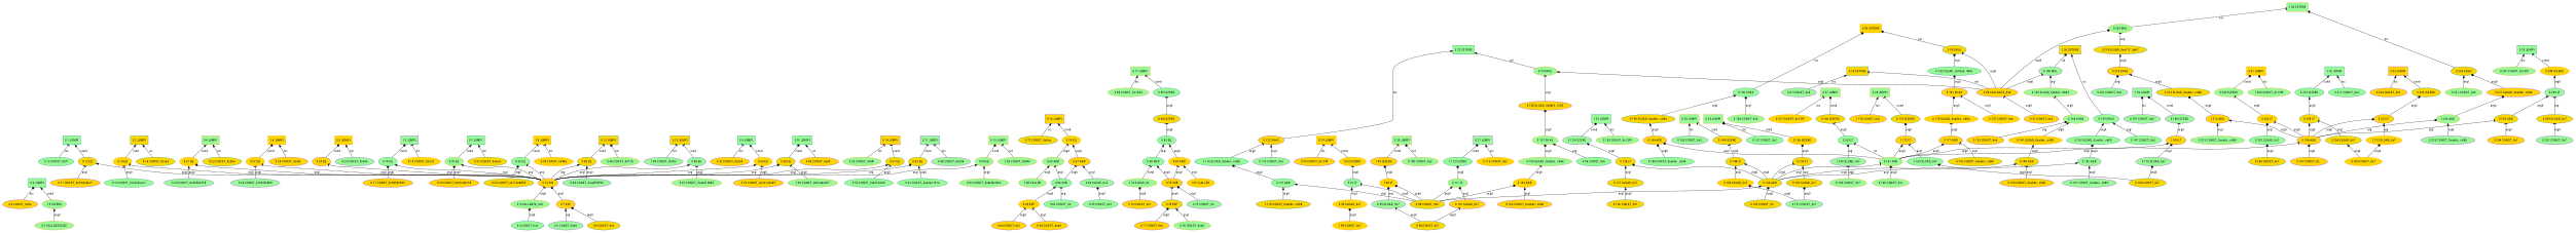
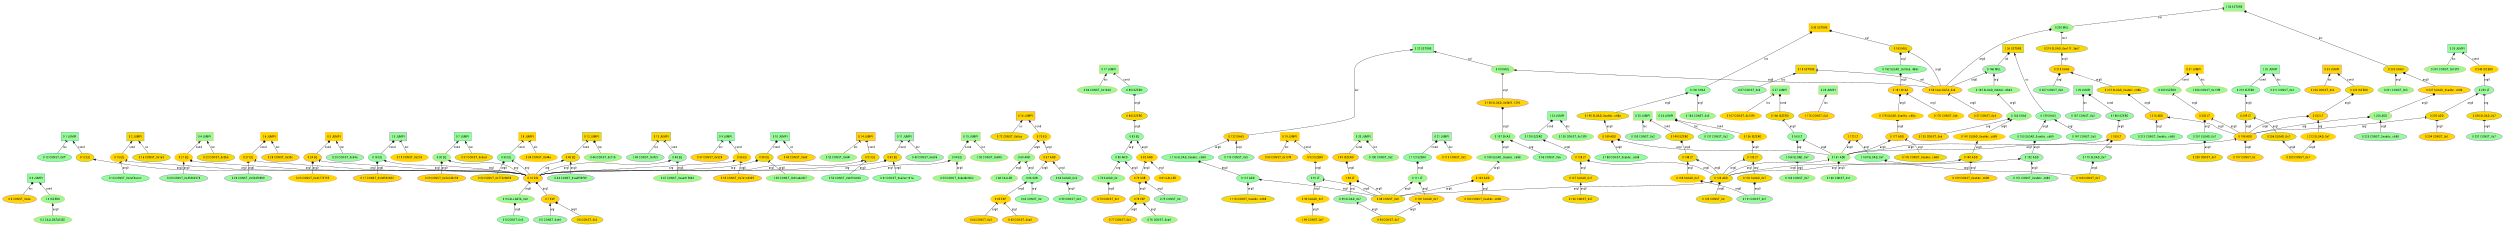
  digraph {
    fontname="Roboto Condensed"
    rankdir=BT
    node [color=teal fillcolor=gold fontname="Roboto Condensed" shape=oval style=filled]
    edge [arrowhead=normal fontname="Roboto Condensed"]
    n1 [fillcolor=palegreen label="0 0 JUMPI" shape=box]
    n2 [fillcolor=palegreen label="0 1 JUMPI" shape=box]
    n3 [label="0 2 JUMPI" shape=box]
    n4 [color=purple fillcolor=palegreen label="0 3 JUMPI" shape=box]
    n5 [color=darkorange fillcolor=palegreen label="0 4 JUMPI" shape=box]
    n6 [color=darkorange label="0 5 JUMPI" shape=box]
    n7 [color=darkorange label="0 6 JUMPI" shape=box]
    n8 [fillcolor=palegreen label="0 7 JUMPI" shape=box]
    n9 [color=darkorange label="0 8 JUMPI" shape=box]
    n10 [fillcolor=palegreen label="0 9 JUMPI" shape=box]
    n11 [fillcolor=palegreen label="0 10 JUMPI" shape=box]
    n12 [color=purple fillcolor=palegreen label="0 11 JUMPI" shape=box]
    n13 [label="0 12 JUMPI" shape=box]
    n14 [label="0 13 JUMPI" shape=box]
    n15 [color=purple label="0 14 JUMPI" shape=box]
    n16 [color=darkorange fillcolor=palegreen label="0 15 JUMPI" shape=box]
    n17 [color=purple label="0 16 JUMPI" shape=box]
    n18 [color=darkorange fillcolor=palegreen label="0 17 JUMPI" shape=box]
    n19 [label="0 18 SSTORE" shape=box]
    n20 [color=darkorange label="0 19 JUMPI" shape=box]
    n21 [color=darkorange fillcolor=palegreen label="0 20 JUMPI" shape=box]
    n22 [color=purple fillcolor=palegreen label="0 21 JUMPI" shape=box]
    n23 [fillcolor=palegreen label="0 22 SSTORE" shape=box]
    n24 [fillcolor=palegreen label="0 23 JUMPI" shape=box]
    n25 [color=darkorange fillcolor=palegreen label="0 24 JUMPI" shape=box]
    n26 [color=darkorange fillcolor=palegreen label="0 25 JUMPI" shape=box]
    n27 [label="0 26 SSTORE" shape=box]
    n28 [color=darkorange fillcolor=palegreen label="0 27 JUMPI" shape=box]
    n29 [color=darkorange fillcolor=palegreen label="0 28 JUMPI" shape=box]
    n30 [color=purple fillcolor=palegreen label="0 29 JUMPI" shape=box]
    n31 [color=darkorange label="0 30 SSTORE" shape=box]
    n32 [color=darkorange label="0 31 JUMPI" shape=box]
    n33 [fillcolor=palegreen label="0 32 JUMPI" shape=box]
    n34 [color=purple label="0 33 JUMPI" shape=box]
    n35 [color=darkorange fillcolor=palegreen label="0 34 SSTORE" shape=box]
    n36 [fillcolor=palegreen label="0 35 JUMPI" shape=box]
    n37 [color=purple label="0 4 CONST_0xda"]
    n38 [color=darkorange fillcolor=palegreen label="0 3 ISZERO"]
    n39 [color=darkorange fillcolor=palegreen label="0 2 CALLDATASIZE"]
    n40 [fillcolor=palegreen label="0 13 CONST_0xff"]
    n41 [label="0 12 EQ"]
    n42 [color=purple label="0 10 DIV"]
    n43 [color=darkorange label="0 15 EQ"]
    n44 [fillcolor=palegreen label="0 18 EQ"]
    n45 [color=darkorange label="0 21 EQ"]
    n46 [color=purple label="0 24 EQ"]
    n47 [color=darkorange label="0 27 EQ"]
    n48 [color=darkorange fillcolor=palegreen label="0 30 EQ"]
    n49 [fillcolor=palegreen label="0 33 EQ"]
    n50 [color=darkorange label="0 36 EQ"]
    n51 [label="0 39 EQ"]
    n52 [label="0 42 EQ"]
    n53 [label="0 45 EQ"]
    n54 [color=purple fillcolor=palegreen label="0 48 EQ"]
    n55 [label="0 51 EQ"]
    n56 [color=darkorange fillcolor=palegreen label="0 54 EQ"]
    n57 [color=darkorange fillcolor=palegreen label="0 9 CALLDATA_0x0"]
    n58 [fillcolor=palegreen label="0 8 CONST_0x0"]
    n59 [color=purple label="0 7 EXP"]
    n60 [label="0 6 CONST_0x2"]
    n61 [color=purple fillcolor=palegreen label="0 5 CONST_0xe0"]
-   n62 [color=purple label="0 11 CONST_0x23dc42e7"]
    n63 [label="0 16 CONST_0x1a5"]
    n64 [fillcolor=palegreen label="0 14 CONST_0x2ef3accc"]
    n65 [color=darkorange label="0 19 CONST_0x21d"]
    n66 [color=purple label="0 17 CONST_0x38592832"]
    n67 [label="0 22 CONST_0x2b6"]
    n68 [color=purple fillcolor=palegreen label="0 20 CONST_0x45362978"]
    n69 [color=purple fillcolor=palegreen label="0 25 CONST_0x34a"]
+   n70 [color=darkorange label="0 23 CONST_0x4c773795"]
    n71 [color=purple label="0 28 CONST_0x35c"]
    n72 [color=purple fillcolor=palegreen label="0 26 CONST_0x524f3889"]
    n73 [label="0 31 CONST_0x3ad"]
    n74 [color=purple label="0 29 CONST_0x5c242c59"]
    n75 [color=darkorange label="0 34 CONST_0x44a"]
    n76 [label="0 32 CONST_0x77228659"]
    n77 [color=purple label="0 37 CONST_0x524"]
    n78 [color=purple label="0 35 CONST_0x7e1c4205"]
    n79 [color=purple label="0 40 CONST_0x601"]
    n80 [color=darkorange fillcolor=palegreen label="0 38 CONST_0x81ade307"]
    n81 [color=purple fillcolor=palegreen label="0 43 CONST_0x696"]
    n82 [fillcolor=palegreen label="0 41 CONST_0xa2ec191a"]
    n83 [color=darkorange fillcolor=palegreen label="0 46 CONST_0x71b"]
    n84 [color=purple fillcolor=palegreen label="0 44 CONST_0xadf59f99"]
    n85 [color=purple fillcolor=palegreen label="0 49 CONST_0x7b5"]
    n86 [color=darkorange fillcolor=palegreen label="0 47 CONST_0xae815843"]
    n87 [color=darkorange fillcolor=palegreen label="0 52 CONST_0x84f"]
    n88 [fillcolor=palegreen label="0 50 CONST_0xbf1fe420"]
    n89 [color=darkorange fillcolor=palegreen label="0 55 CONST_0x890"]
    n90 [color=darkorange fillcolor=palegreen label="0 53 CONST_0xde4b3262"]
    n91 [label="0 72 CONST_0x8ca"]
    n92 [color=darkorange label="0 70 EQ"]
    n93 [color=darkorange fillcolor=palegreen label="0 69 AND"]
    n94 [color=darkorange fillcolor=palegreen label="0 68 CALLER"]
    n95 [fillcolor=palegreen label="0 66 SUB"]
    n96 [color=purple label="0 67 AND"]
    n97 [color=darkorange label="0 65 EXP"]
    n98 [color=purple label="0 64 CONST_0x2"]
    n99 [color=purple label="0 63 CONST_0xa0"]
    n100 [fillcolor=palegreen label="0 62 CONST_0x1"]
    n101 [color=purple fillcolor=palegreen label="0 60 SLOAD_0x2"]
    n102 [fillcolor=palegreen label="0 59 CONST_0x2"]
    n103 [color=darkorange fillcolor=palegreen label="0 86 CONST_0x134d"]
    n104 [fillcolor=palegreen label="0 85 ISZERO"]
    n105 [label="0 84 ISZERO"]
    n106 [fillcolor=palegreen label="0 83 EQ"]
    n107 [color=darkorange label="0 82 AND"]
    n108 [color=purple label="0 79 SUB"]
    n109 [fillcolor=palegreen label="0 80 AND"]
    n110 [label="0 78 EXP"]
    n111 [color=purple label="0 77 CONST_0x2"]
    n112 [color=darkorange fillcolor=palegreen label="0 76 CONST_0xa0"]
    n113 [color=purple fillcolor=palegreen label="0 75 CONST_0x1"]
    n114 [color=darkorange label="0 81 CALLER"]
    n115 [color=darkorange fillcolor=palegreen label="0 74 SLOAD_0x1"]
    n116 [color=purple label="0 73 CONST_0x1"]
    n117 [color=purple fillcolor=palegreen label="0 87 CONST_0x4"]
    n118 [color=purple label="0 58 CALLDATA_0x4"]
    n119 [color=darkorange fillcolor=palegreen label="0 109 MUL"]
    n120 [color=purple fillcolor=palegreen label="0 146 MUL"]
    n121 [label="0 183 MUL"]
    n122 [color=darkorange fillcolor=palegreen label="0 220 MUL"]
    n123 [color=purple label="0 57 CONST_0x4"]
    n124 [color=purple label="0 93 CONST_0x13f9"]
    n125 [color=darkorange label="0 92 ISZERO"]
    n126 [color=purple fillcolor=palegreen label="0 91 LT"]
    n127 [label="0 88 CONST_0x0"]
    n128 [color=darkorange label="0 98 LT"]
    n129 [color=darkorange fillcolor=palegreen label="0 111 LT"]
    n130 [fillcolor=palegreen label="0 115 ADD"]
    n131 [color=darkorange label="0 103 ADD"]
    n132 [label="0 124 ADD"]
    n133 [color=purple label="0 99 ISZERO"]
    n134 [fillcolor=palegreen label="0 112 ISZERO"]
    n135 [fillcolor=palegreen label="0 116 SLOAD_0xa66c..c688"]
    n136 [color=darkorange fillcolor=palegreen label="0 104 SLOAD_0xa66c..c688"]
    n137 [label="0 128 LT"]
    n138 [label="0 135 LT"]
    n139 [label="0 148 LT"]
    n140 [color=purple fillcolor=palegreen label="0 152 ADD"]
    n141 [label="0 140 ADD"]
    n142 [color=darkorange fillcolor=palegreen label="0 161 ADD"]
    n143 [color=darkorange label="0 90 SLOAD_0x7"]
    n144 [color=darkorange label="0 89 CONST_0x7"]
    n145 [color=darkorange fillcolor=palegreen label="0 100 CONST_0x2"]
    n146 [color=purple fillcolor=palegreen label="0 95 SLOAD_0x7"]
    n147 [label="0 94 CONST_0x7"]
    n148 [color=purple label="0 101 SLOAD_0x7"]
    n149 [color=darkorange label="0 113 CONST_0x2"]
    n150 [color=purple label="0 122 SHA3"]
    n151 [label="0 114 CONST_0xa66c..c688"]
    n152 [color=purple fillcolor=palegreen label="0 110 CONST_0x5"]
    n153 [color=purple label="0 108 SLOAD_0x5bf3..1292"]
    n154 [color=darkorange fillcolor=palegreen label="0 107 SHA3"]
    n155 [color=purple label="0 102 CONST_0xa66c..c688"]
    n156 [fillcolor=palegreen label="0 96 CONST_0x6"]
    n157 [color=darkorange fillcolor=palegreen label="0 130 CONST_0x13f9"]
    n158 [color=purple fillcolor=palegreen label="0 129 ISZERO"]
    n159 [color=darkorange label="0 136 ISZERO"]
    n160 [label="0 149 ISZERO"]
    n161 [fillcolor=palegreen label="0 153 SLOAD_0xa66c..c689"]
    n162 [color=darkorange label="0 141 SLOAD_0xa66c..c689"]
    n163 [fillcolor=palegreen label="0 165 LT"]
    n164 [color=purple label="0 172 LT"]
    n165 [color=purple label="0 185 LT"]
    n166 [color=purple label="0 189 ADD"]
    n167 [color=purple label="0 177 ADD"]
    n168 [color=purple label="0 198 ADD"]
    n169 [label="0 123 CONST_0x1"]
    n170 [label="0 127 SLOAD_0x7"]
    n171 [label="0 126 CONST_0x7"]
    n172 [fillcolor=palegreen label="0 137 CONST_0x2"]
    n173 [label="0 132 SLOAD_0x7"]
    n174 [color=purple fillcolor=palegreen label="0 131 CONST_0x7"]
    n175 [color=darkorange label="0 138 SLOAD_0x7"]
    n176 [color=purple fillcolor=palegreen label="0 150 CONST_0x2"]
    n177 [fillcolor=palegreen label="0 159 SHA3"]
    n178 [color=purple fillcolor=palegreen label="0 151 CONST_0xa66c..c688"]
    n179 [fillcolor=palegreen label="0 147 CONST_0x5"]
    n180 [color=darkorange fillcolor=palegreen label="0 145 SLOAD_0xb62c..8b63"]
    n181 [color=darkorange fillcolor=palegreen label="0 144 SHA3"]
    n182 [color=purple label="0 139 CONST_0xa66c..c688"]
    n183 [color=purple label="0 133 CONST_0x6"]
    n184 [color=darkorange label="0 167 CONST_0x13f9"]
    n185 [label="0 166 ISZERO"]
-   n186 [label="0 173 ISZERO"]
    n187 [color=purple fillcolor=palegreen label="0 186 ISZERO"]
    n188 [label="0 190 SLOAD_0xa66c..c68a"]
    n189 [color=darkorange label="0 178 SLOAD_0xa66c..c68a"]
    n190 [color=darkorange label="0 202 LT"]
    n191 [label="0 209 LT"]
    n192 [color=purple label="0 222 LT"]
    n193 [color=darkorange fillcolor=palegreen label="0 226 ADD"]
    n194 [color=purple label="0 214 ADD"]
    n195 [label="0 235 ADD"]
    n196 [color=darkorange fillcolor=palegreen label="0 160 CONST_0x1"]
    n197 [color=purple fillcolor=palegreen label="0 164 SLOAD_0x7"]
    n198 [color=darkorange fillcolor=palegreen label="0 163 CONST_0x7"]
    n199 [color=purple label="0 174 CONST_0x2"]
    n200 [fillcolor=palegreen label="0 169 SLOAD_0x7"]
    n201 [label="0 168 CONST_0x7"]
    n202 [color=purple fillcolor=palegreen label="0 175 SLOAD_0x7"]
    n203 [color=purple fillcolor=palegreen label="0 187 CONST_0x2"]
    n204 [fillcolor=palegreen label="0 196 SHA3"]
    n205 [fillcolor=palegreen label="0 188 CONST_0xa66c..c688"]
    n206 [color=darkorange fillcolor=palegreen label="0 184 CONST_0x5"]
    n207 [fillcolor=palegreen label="0 182 SLOAD_0x7de6..4b8c"]
    n208 [color=purple label="0 181 SHA3"]
    n209 [label="0 176 CONST_0xa66c..c688"]
    n210 [color=darkorange label="0 170 CONST_0x6"]
    n211 [color=darkorange fillcolor=palegreen label="0 204 CONST_0x13f9"]
    n212 [color=darkorange fillcolor=palegreen label="0 203 ISZERO"]
    n213 [fillcolor=palegreen label="0 210 ISZERO"]
    n214 [label="0 223 ISZERO"]
    n215 [color=purple label="0 227 SLOAD_0xa46c..c68b"]
    n216 [label="0 215 SLOAD_0xa66c..c68b"]
    n217 [color=purple fillcolor=palegreen label="0 239 LT"]
    n218 [color=purple label="0 197 CONST_0x1"]
    n219 [fillcolor=palegreen label="0 201 SLOAD_0x7"]
    n220 [label="0 200 CONST_0x7"]
    n221 [fillcolor=palegreen label="0 211 CONST_0x2"]
    n222 [label="0 206 SLOAD_0x7"]
    n223 [color=darkorange label="0 205 CONST_0x7"]
    n224 [color=darkorange label="0 212 SLOAD_0x7"]
    n225 [color=purple label="0 224 CONST_0x2"]
    n226 [label="0 233 SHA3"]
    n227 [color=purple fillcolor=palegreen label="0 225 CONST_0xa66c..c688"]
    n228 [color=darkorange fillcolor=palegreen label="0 221 CONST_0x5"]
    n229 [label="0 219 SLOAD_0xe17f..3a67"]
    n230 [color=purple label="0 218 SHA3"]
-   n231 [color=darkorange fillcolor=palegreen label="0 213 CONST_0xa66c..c688"]
+   n231 [fillcolor=palegreen label="0 213 CONST_0xa66c..c688"]
    n232 [color=purple fillcolor=palegreen label="0 207 CONST_0x6"]
    n233 [color=darkorange fillcolor=palegreen label="0 241 CONST_0x13f9"]
    n234 [color=darkorange label="0 240 ISZERO"]
    n235 [color=purple label="0 234 CONST_0x1"]
    n236 [label="0 238 SLOAD_0x7"]
    n237 [color=purple fillcolor=palegreen label="0 237 CONST_0x7"]
    n37 -> n1 [arrowhead=dot label=loc]
    n38 -> n1 [label=cond]
    n39 -> n38 [label=arg0]
    n40 -> n2 [arrowhead=tee label=loc]
    n41 -> n2 [label=cond]
    n42 -> n41 [label=arg0]
    n42 -> n43 [arrowhead=tee label=arg1]
    n42 -> n44 [label=arg1]
    n42 -> n45 [arrowhead=dot label=arg1]
    n42 -> n46 [arrowhead=tee label=arg1]
    n42 -> n47 [arrowhead=tee label=arg1]
    n42 -> n48 [label=arg1]
    n42 -> n49 [arrowhead=tee label=arg1]
    n42 -> n50 [label=arg1]
    n42 -> n51 [arrowhead=dot label=arg1]
    n42 -> n52 [arrowhead=dot label=arg1]
    n42 -> n53 [label=arg1]
    n42 -> n54 [label=arg1]
    n42 -> n55 [label=arg1]
    n42 -> n56 [label=arg1]
    n43 -> n3 [label=cond]
    n44 -> n4 [arrowhead=dot label=cond]
    n45 -> n5 [label=cond]
    n46 -> n6 [arrowhead=dot label=cond]
    n47 -> n7 [arrowhead=dot label=cond]
    n48 -> n8 [label=cond]
    n49 -> n9 [arrowhead=tee label=cond]
    n50 -> n10 [label=cond]
    n51 -> n11 [arrowhead=dot label=cond]
    n52 -> n12 [arrowhead=tee label=cond]
    n53 -> n13 [arrowhead=tee label=cond]
    n54 -> n14 [arrowhead=tee label=cond]
    n55 -> n15 [arrowhead=tee label=cond]
    n56 -> n16 [arrowhead=dot label=cond]
    n57 -> n42 [arrowhead=tee label=arg0]
    n58 -> n57 [arrowhead=dot label=arg0]
    n59 -> n42 [arrowhead=dot label=arg1]
    n60 -> n59 [arrowhead=dot label=arg0]
    n61 -> n59 [label=arg1]
-   n62 -> n41 [arrowhead=tee label=arg1]
    n63 -> n3 [label=loc]
    n64 -> n43 [arrowhead=tee label=arg0]
    n65 -> n4 [arrowhead=tee label=loc]
    n66 -> n44 [arrowhead=dot label=arg0]
    n67 -> n5 [label=loc]
    n68 -> n45 [label=arg0]
    n69 -> n6 [label=loc]
+   n70 -> n46 [arrowhead=dot label=arg0]
    n71 -> n7 [label=loc]
    n72 -> n47 [arrowhead=tee label=arg0]
    n73 -> n8 [label=loc]
    n74 -> n48 [arrowhead=dot label=arg0]
    n75 -> n9 [arrowhead=tee label=loc]
    n76 -> n49 [arrowhead=dot label=arg0]
    n77 -> n10 [arrowhead=tee label=loc]
    n78 -> n50 [arrowhead=tee label=arg0]
    n79 -> n11 [label=loc]
    n80 -> n51 [arrowhead=tee label=arg0]
    n81 -> n12 [arrowhead=tee label=loc]
    n82 -> n52 [label=arg0]
    n83 -> n13 [arrowhead=dot label=loc]
    n84 -> n53 [label=arg0]
    n85 -> n14 [arrowhead=tee label=loc]
    n86 -> n54 [arrowhead=tee label=arg0]
    n87 -> n15 [arrowhead=tee label=loc]
    n88 -> n55 [arrowhead=tee label=arg0]
    n89 -> n16 [arrowhead=tee label=loc]
    n90 -> n56 [label=arg0]
    n91 -> n17 [label=loc]
    n92 -> n17 [label=cond]
    n93 -> n92 [arrowhead=tee label=arg0]
    n94 -> n93 [label=arg0]
    n95 -> n93 [arrowhead=tee label=arg1]
    n95 -> n96 [arrowhead=tee label=arg0]
    n96 -> n92 [label=arg1]
    n97 -> n95 [label=arg0]
    n98 -> n97 [arrowhead=tee label=arg0]
    n99 -> n97 [arrowhead=tee label=arg1]
    n100 -> n95 [arrowhead=tee label=arg1]
    n101 -> n96 [label=arg1]
    n102 -> n101 [arrowhead=dot label=arg0]
    n103 -> n18 [label=loc]
    n104 -> n18 [arrowhead=tee label=cond]
    n105 -> n104 [arrowhead=tee label=arg0]
    n106 -> n105 [arrowhead=tee label=arg0]
    n107 -> n106 [label=arg0]
    n108 -> n107 [arrowhead=tee label=arg0]
    n108 -> n109 [label=arg0]
    n109 -> n106 [label=arg1]
    n110 -> n108 [arrowhead=tee label=arg0]
    n111 -> n110 [arrowhead=dot label=arg0]
    n112 -> n110 [label=arg1]
    n113 -> n108 [arrowhead=dot label=arg1]
    n114 -> n107 [label=arg1]
-   n115 -> n109 [arrowhead=tee label=cond]
+   n115 -> n109 [arrowhead=tee label=arg1]
    n116 -> n115 [arrowhead=dot label=arg0]
    n117 -> n19 [label=loc]
    n118 -> n19 [arrowhead=tee label=val]
    n118 -> n119 [label=arg0]
    n118 -> n120 [arrowhead=tee label=arg0]
    n118 -> n121 [arrowhead=tee label=arg0]
    n118 -> n122 [arrowhead=dot label=arg0]
    n119 -> n23 [label=val]
    n120 -> n27 [arrowhead=dot label=val]
    n121 -> n31 [arrowhead=dot label=val]
    n122 -> n35 [arrowhead=tee label=val]
    n123 -> n118 [arrowhead=tee label=arg0]
    n124 -> n20 [arrowhead=tee label=loc]
    n125 -> n20 [arrowhead=tee label=cond]
    n126 -> n125 [arrowhead=tee label=arg0]
    n127 -> n126 [arrowhead=tee label=arg0]
    n127 -> n128 [arrowhead=dot label=arg0]
    n127 -> n129 [label=arg0]
    n127 -> n130 [label=arg1]
    n127 -> n131 [arrowhead=dot label=arg0]
    n127 -> n132 [label=arg1]
    n128 -> n133 [arrowhead=dot label=arg0]
    n129 -> n134 [arrowhead=dot label=arg0]
    n130 -> n135 [arrowhead=dot label=arg0]
    n131 -> n136 [arrowhead=tee label=arg0]
    n132 -> n137 [arrowhead=dot label=arg0]
    n132 -> n138 [arrowhead=tee label=arg0]
    n132 -> n139 [label=arg0]
    n132 -> n140 [label=arg1]
    n132 -> n141 [label=arg0]
    n132 -> n142 [arrowhead=tee label=arg1]
    n133 -> n21 [arrowhead=tee label=cond]
    n134 -> n22 [arrowhead=dot label=cond]
    n135 -> n150 [arrowhead=tee label=arg0]
    n136 -> n154 [arrowhead=dot label=arg0]
    n137 -> n158 [label=arg0]
    n138 -> n159 [arrowhead=dot label=arg0]
-   n139 -> n160 [arrowhead=tee label=arg0]
+   n139 -> n160 [arrowhead=dot label=arg0]
    n140 -> n161 [arrowhead=dot label=arg0]
    n141 -> n162 [label=arg0]
-   n142 -> n163 [arrowhead=tee label=loc]
+   n142 -> n163 [arrowhead=tee label=arg0]
    n142 -> n164 [label=arg0]
    n142 -> n165 [label=arg0]
    n142 -> n166 [arrowhead=dot label=arg1]
    n142 -> n167 [label=arg0]
    n142 -> n168 [arrowhead=tee label=arg1]
    n143 -> n126 [label=arg1]
    n144 -> n143 [arrowhead=dot label=arg0]
    n145 -> n21 [arrowhead=dot label=loc]
    n146 -> n128 [arrowhead=dot label=arg1]
    n147 -> n146 [arrowhead=tee label=arg0]
    n147 -> n148 [arrowhead=tee label=arg0]
    n148 -> n129 [arrowhead=dot label=arg1]
    n149 -> n22 [label=loc]
    n150 -> n23 [label=loc]
    n151 -> n130 [label=arg0]
    n152 -> n150 [label=arg1]
    n153 -> n119 [arrowhead=tee label=arg1]
    n154 -> n153 [arrowhead=dot label=arg0]
    n155 -> n131 [label=arg1]
    n156 -> n154 [label=arg1]
    n157 -> n24 [label=loc]
    n158 -> n24 [arrowhead=dot label=cond]
    n159 -> n25 [arrowhead=tee label=cond]
    n160 -> n26 [arrowhead=tee label=cond]
    n161 -> n177 [label=arg0]
    n162 -> n181 [label=arg0]
    n163 -> n185 [arrowhead=tee label=arg0]
-   n164 -> n186 [arrowhead=dot label=arg0]
    n165 -> n187 [arrowhead=tee label=arg0]
    n166 -> n188 [label=arg0]
    n167 -> n189 [arrowhead=tee label=arg0]
    n168 -> n190 [arrowhead=tee label=arg0]
    n168 -> n191 [label=arg0]
    n168 -> n192 [arrowhead=dot label=arg0]
    n168 -> n193 [arrowhead=dot label=arg1]
    n168 -> n194 [label=arg0]
    n168 -> n195 [arrowhead=tee label=arg1]
    n169 -> n132 [arrowhead=dot label=arg0]
    n170 -> n137 [label=arg1]
    n171 -> n170 [label=arg0]
    n172 -> n25 [arrowhead=dot label=loc]
    n173 -> n138 [label=arg1]
    n174 -> n173 [arrowhead=dot label=arg0]
    n174 -> n175 [arrowhead=dot label=arg0]
    n175 -> n139 [label=arg1]
    n176 -> n26 [label=loc]
    n177 -> n27 [label=loc]
    n178 -> n140 [label=arg0]
    n179 -> n177 [label=arg1]
    n180 -> n120 [label=arg1]
    n181 -> n180 [arrowhead=tee label=arg0]
    n182 -> n141 [arrowhead=tee label=arg1]
    n183 -> n181 [arrowhead=dot label=arg1]
    n184 -> n28 [arrowhead=tee label=loc]
    n185 -> n28 [arrowhead=dot label=cond]
-   n186 -> n29 [arrowhead=tee label=cond]
    n187 -> n30 [arrowhead=dot label=cond]
    n188 -> n204 [label=arg0]
    n189 -> n208 [arrowhead=dot label=arg0]
    n190 -> n212 [arrowhead=tee label=arg0]
    n191 -> n213 [label=arg0]
    n192 -> n214 [arrowhead=dot label=arg0]
    n193 -> n215 [arrowhead=dot label=arg0]
    n194 -> n216 [arrowhead=dot label=arg0]
    n195 -> n217 [label=arg0]
    n196 -> n142 [arrowhead=dot label=arg0]
    n197 -> n163 [arrowhead=dot label=arg1]
    n198 -> n197 [arrowhead=tee label=arg0]
    n199 -> n29 [label=loc]
    n200 -> n164 [arrowhead=tee label=arg1]
    n201 -> n200 [arrowhead=dot label=arg0]
    n201 -> n202 [arrowhead=dot label=arg0]
    n202 -> n165 [arrowhead=dot label=arg1]
    n203 -> n30 [arrowhead=dot label=loc]
    n204 -> n31 [arrowhead=dot label=loc]
    n205 -> n166 [arrowhead=dot label=arg0]
    n206 -> n204 [arrowhead=dot label=arg1]
    n207 -> n121 [arrowhead=dot label=arg1]
    n208 -> n207 [arrowhead=dot label=arg0]
    n209 -> n167 [arrowhead=tee label=arg1]
    n210 -> n208 [arrowhead=tee label=arg1]
    n211 -> n32 [arrowhead=dot label=loc]
    n212 -> n32 [arrowhead=dot label=cond]
    n213 -> n33 [label=cond]
    n214 -> n34 [label=cond]
    n215 -> n226 [arrowhead=dot label=arg0]
    n216 -> n230 [label=arg0]
    n217 -> n234 [label=arg0]
    n218 -> n168 [arrowhead=dot label=arg0]
    n219 -> n190 [arrowhead=dot label=arg1]
    n220 -> n219 [arrowhead=dot label=arg0]
    n221 -> n33 [label=loc]
    n222 -> n191 [arrowhead=tee label=arg1]
    n223 -> n222 [label=arg0]
    n223 -> n224 [arrowhead=dot label=arg0]
    n224 -> n192 [label=arg1]
    n225 -> n34 [label=loc]
    n226 -> n35 [arrowhead=dot label=loc]
    n227 -> n193 [label=arg0]
    n228 -> n226 [label=arg1]
-   n229 -> n122 [arrowhead=tee label=arg1]
+   n229 -> n122 [arrowhead=tee label=loc1]
    n230 -> n229 [label=arg0]
    n231 -> n194 [label=arg1]
    n232 -> n230 [arrowhead=dot label=arg1]
    n233 -> n36 [label=loc]
    n234 -> n36 [arrowhead=tee label=cond]
    n235 -> n195 [arrowhead=tee label=arg0]
    n236 -> n217 [arrowhead=tee label=arg1]
    n237 -> n236 [arrowhead=tee label=arg0]
  }
